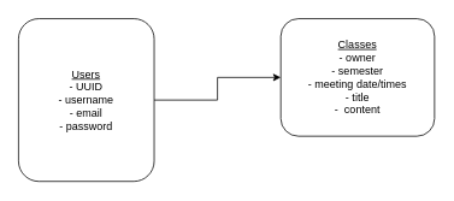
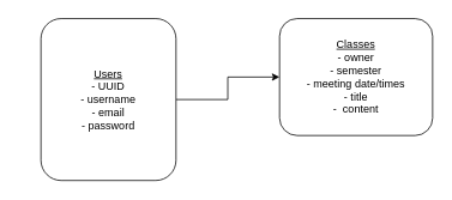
  <mxCell id="0" />
  <mxCell id="1" parent="0" />
  <mxCell id="2" style="edgeStyle=orthogonalEdgeStyle;rounded=0;orthogonalLoop=1;jettySize=auto;html=1;" parent="1" source="3" target="4" edge="1"><mxGeometry relative="1" as="geometry" /></mxCell>
- <mxCell id="3" value="&lt;u&gt;Users&lt;/u&gt;&lt;br&gt;- UUID&lt;br&gt;- username&lt;br&gt;- email&lt;br&gt;- password" style="rounded=1;whiteSpace=wrap;html=1;" parent="1" vertex="1"><mxGeometry x="20" y="20" width="150" height="180" as="geometry" /></mxCell>
+ <mxCell id="3" value="&lt;u&gt;Users&lt;/u&gt;&lt;br&gt;- UUID&lt;br&gt;- username&lt;br&gt;- email&lt;br&gt;- password" style="rounded=1;whiteSpace=wrap;html=1;" parent="1" vertex="1"><mxGeometry x="45" y="20" width="150" height="180" as="geometry" /></mxCell>
  <mxCell id="4" value="&lt;u&gt;Classes&lt;/u&gt;&lt;br&gt;- owner&lt;br&gt;- semester&lt;br&gt;- meeting date/times&lt;br&gt;- title&lt;br&gt;-&amp;nbsp; content" style="rounded=1;whiteSpace=wrap;html=1;" parent="1" vertex="1"><mxGeometry x="310" y="20" width="170" height="130" as="geometry" /></mxCell>
